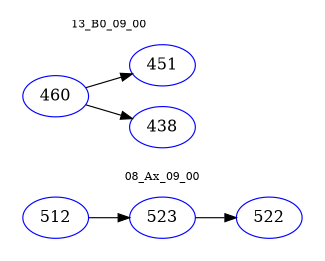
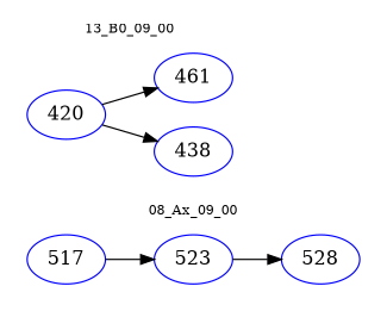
  digraph {
    rankdir=LR
    node [color=blue]
    edge [color=black]
    n1 [label=523]
-   n2 [label=512]
-   n3 [label=522]
-   n4 [label=460]
+   n2 [label=517]
+   n3 [label=528]
+   n4 [label=420]
    n5 [label=438]
-   n6 [label=451]
+   n6 [label=461]
    subgraph cluster_1 {
      color=white
      fontsize=10
      label="08_Ax_09_00"
      n1
      n2
      n3
    }
    subgraph cluster_2 {
      color=white
      fontsize=10
      label="13_B0_09_00"
      n4
      n5
      n6
    }
    n1 -> n3
    n2 -> n1
    n4 -> n5
    n4 -> n6
  }
